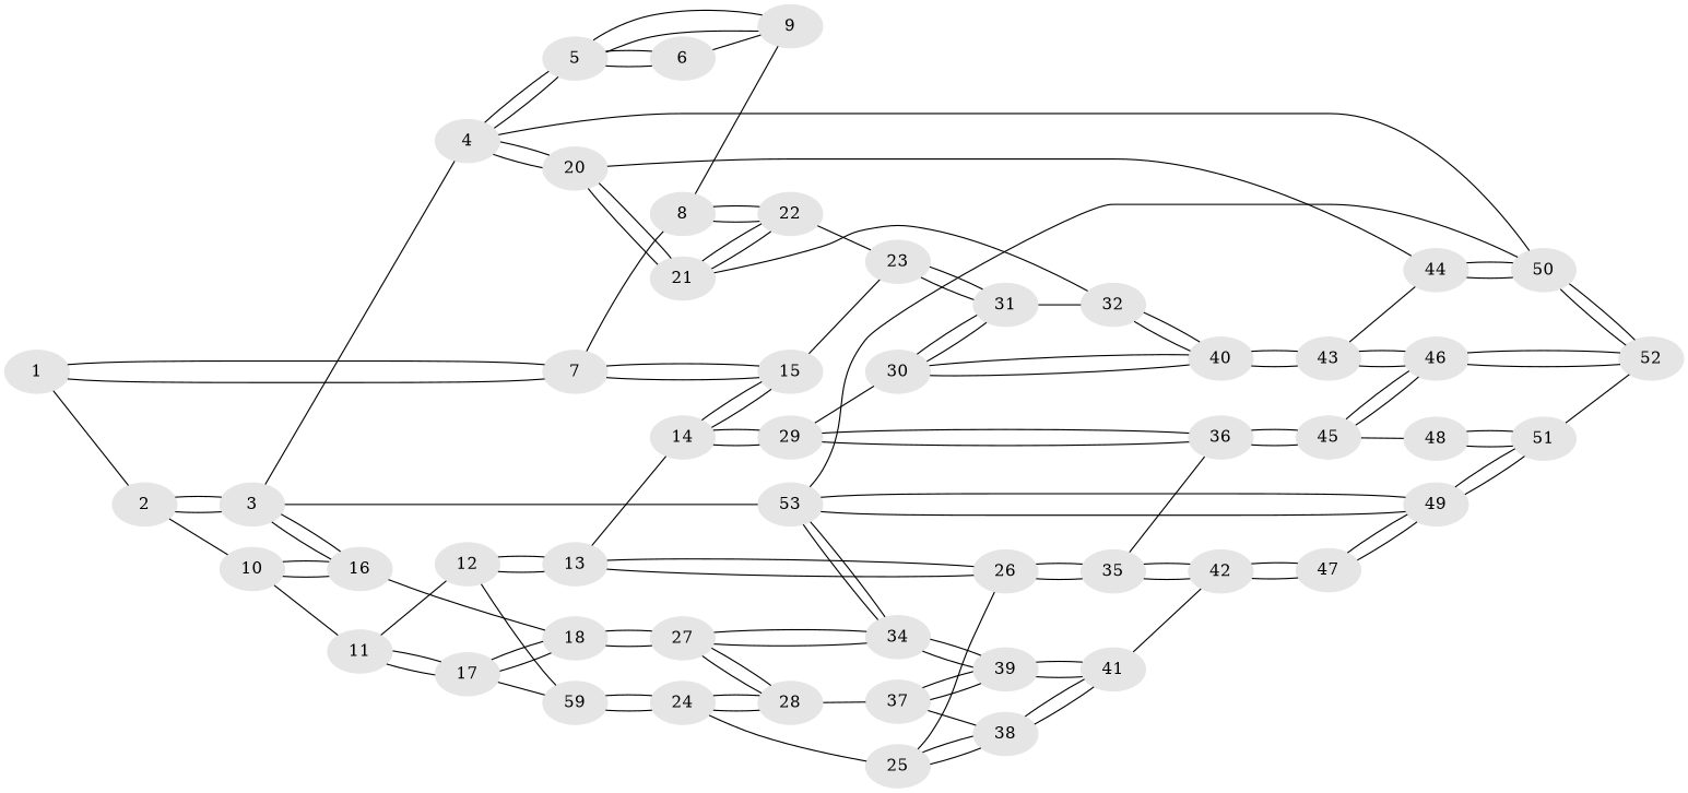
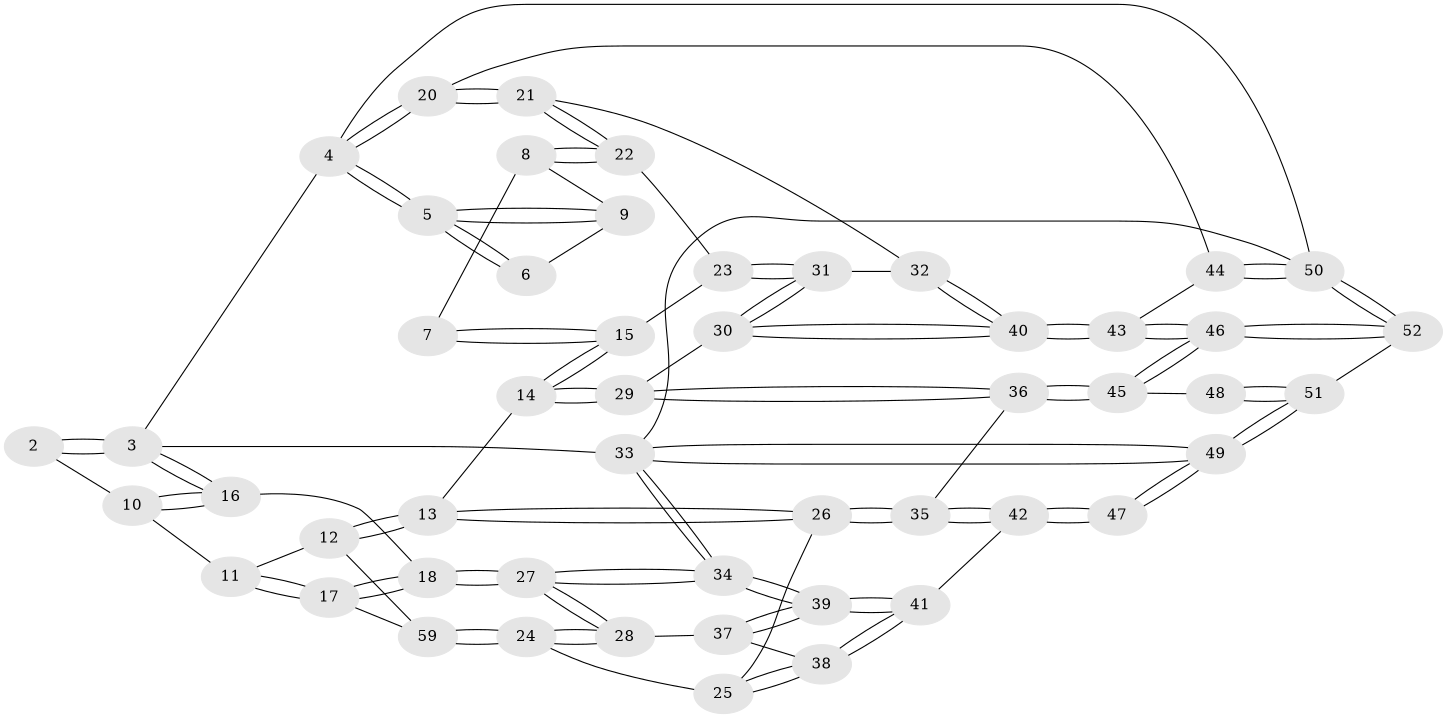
  graph {
    rankdir=LR
    node [color=gray90 style=filled]
-   1
    2
    7
    3
    10
    8
    15
    4
    16
-   33 [label=53]
+   33
    11
    5
    20
    50
    18
    34
    49
    6
    9
    21
    44
    52
    22
    23
    12
    17
    13
    n28 [label=59]
    14
    26
    24
    29
    35
    30
    36
    31
    27
    28
    25
    32
    40
    38
    37
    41
    42
    39
    45
    43
    51
    47
    46
    48
-   1 -- 2
-   1 -- 7
-   1 -- 7
    2 -- 3
    2 -- 3
    2 -- 10
    7 -- 8
    7 -- 15
    7 -- 15
    3 -- 4
    3 -- 16
    3 -- 16
    3 -- 33
    10 -- 16
    10 -- 16
    10 -- 11
    8 -- 9
    8 -- 22
    8 -- 22
    15 -- 23
    4 -- 5
    4 -- 5
    4 -- 20
    4 -- 20
    4 -- 50
    16 -- 18
    33 -- 50
    33 -- 34
    33 -- 34
    33 -- 49
    33 -- 49
    11 -- 12
    11 -- 17
    11 -- 17
    5 -- 6
    5 -- 6
    5 -- 9
    5 -- 9
    20 -- 21
    20 -- 21
    20 -- 44
    50 -- 52
    50 -- 52
    18 -- 27
    18 -- 27
    34 -- 39
    34 -- 39
    49 -- 51
    49 -- 51
    6 -- 9
    21 -- 22
    21 -- 22
    21 -- 32
    44 -- 50
    44 -- 50
    22 -- 23
    23 -- 31
    23 -- 31
    12 -- 13
    12 -- 13
    12 -- n28
    17 -- 18
    17 -- 18
    17 -- n28
    13 -- 14
    13 -- 26
    13 -- 26
    n28 -- 24
    n28 -- 24
    14 -- 15
    14 -- 15
    14 -- 29
    14 -- 29
    26 -- 35
    26 -- 35
    24 -- 28
    24 -- 28
    24 -- 25
    29 -- 30
    29 -- 36
    29 -- 36
    35 -- 36
    35 -- 42
    35 -- 42
    30 -- 31
    30 -- 31
    30 -- 40
    30 -- 40
    36 -- 45
    36 -- 45
    31 -- 32
    27 -- 34
    27 -- 34
    27 -- 28
    27 -- 28
    28 -- 37
    25 -- 26
    25 -- 38
    25 -- 38
    32 -- 40
    32 -- 40
    40 -- 43
    40 -- 43
    38 -- 41
    38 -- 41
    37 -- 38
    37 -- 39
    37 -- 39
    41 -- 42
    42 -- 47
    42 -- 47
    39 -- 41
    39 -- 41
    45 -- 46
    45 -- 46
    45 -- 48
    43 -- 44
    43 -- 46
    43 -- 46
    51 -- 52
    47 -- 49
    47 -- 49
    46 -- 52
    46 -- 52
    48 -- 51
    48 -- 51
  }
